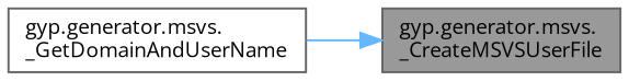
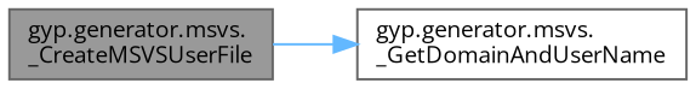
  digraph {
    rankdir=LR
    fontname="Open Sans"
    node [fontname="Open Sans" fontsize=10 shape=box style=filled]
    n1 [color=gray40 fillcolor=grey60 fontcolor=black height=0.2 label="gyp.generator.msvs.\l_CreateMSVSUserFile" width=0.4]
    n2 [color=grey40 fillcolor=white height=0.2 label="gyp.generator.msvs.\l_GetDomainAndUserName" width=0.4]
-   n2 -> n1 [color=steelblue1 fontname="Open Sans" fontsize=10 labelfontname=Helvetica labelfontsize=10 style=solid]
+   n1 -> n2 [color=steelblue1 fontname="Open Sans" fontsize=10 labelfontname=Helvetica labelfontsize=10 style=solid]
  }
